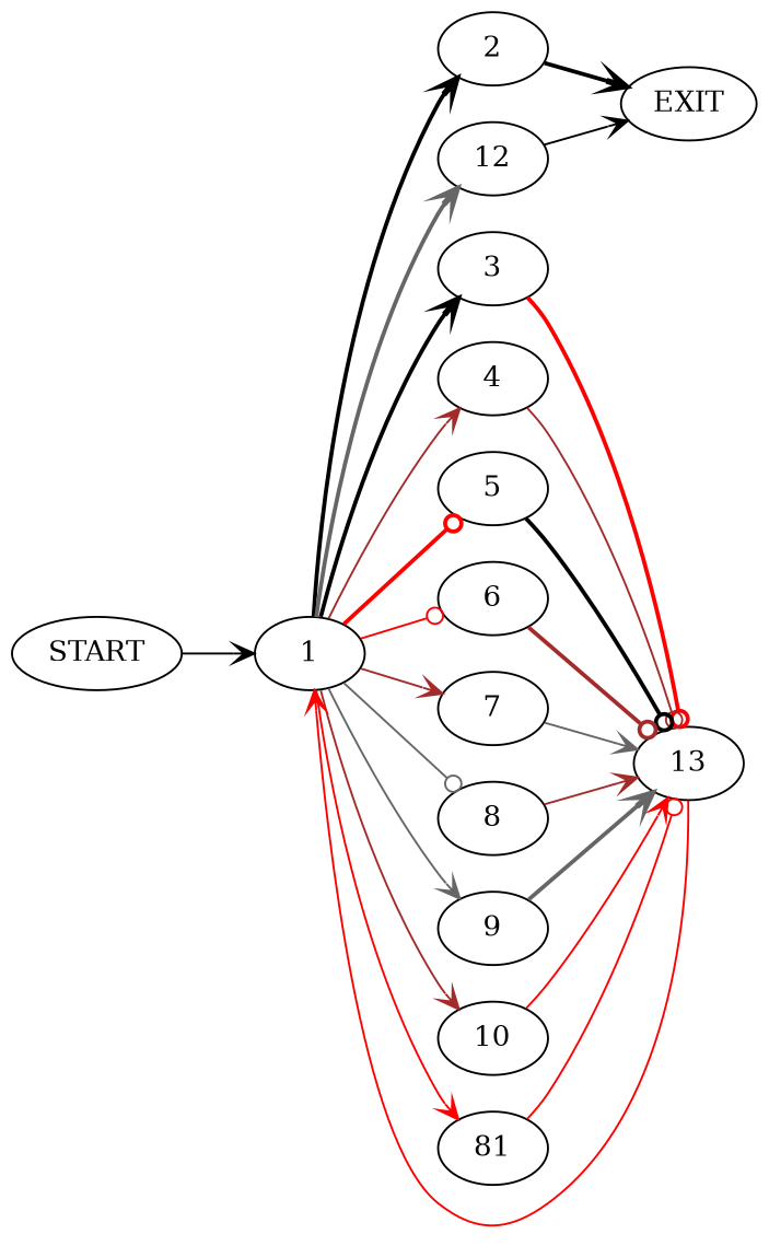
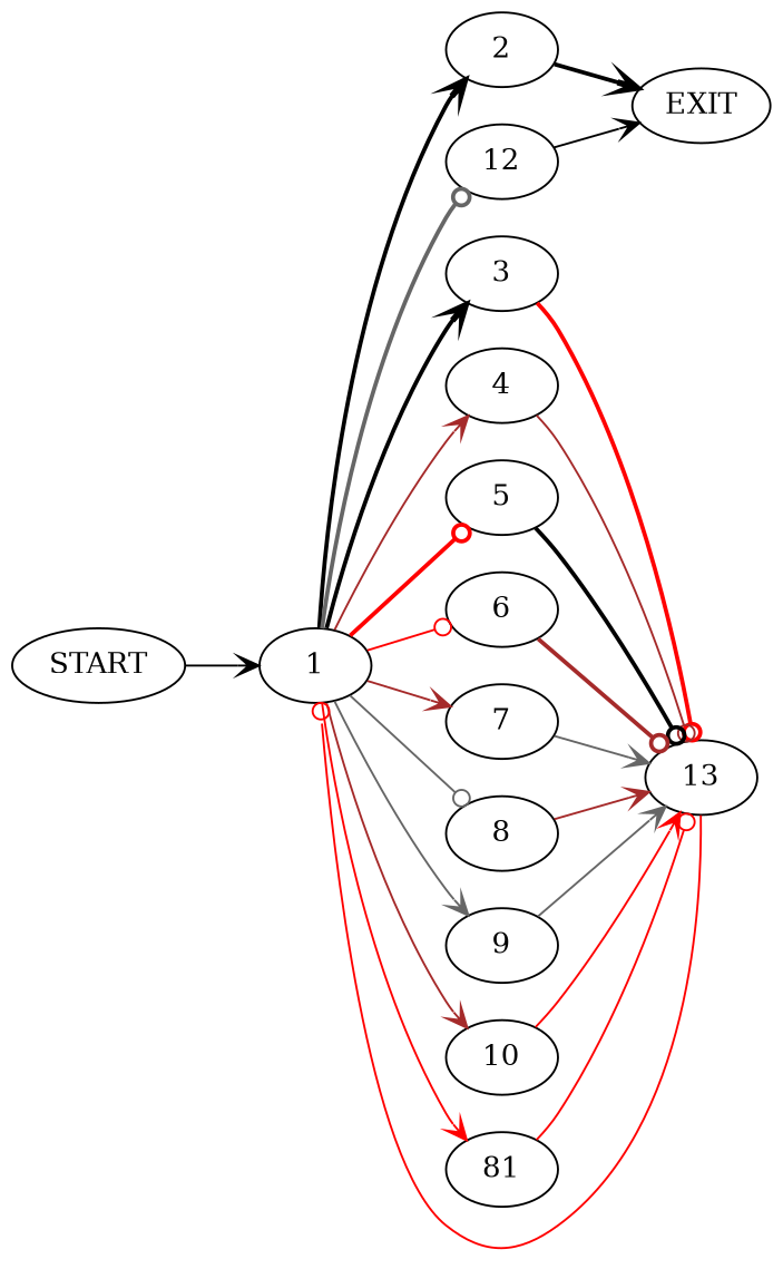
  digraph {
    fontname="DejaVu Serif"
    rankdir=LR
    node [fontname="DejaVu Serif"]
    edge [arrowhead=vee color=red fontname="DejaVu Serif" style=solid]
    n1 [label=START]
    1
    2
    3
    4
    5
    6
    7
    8
    9
    10
    n12 [label=81]
    12
    n14 [label=EXIT]
    13
    n1 -> 1 [color=black]
    1 -> 2 [color=black style=bold]
    1 -> 3 [color=black style=bold]
    1 -> 4 [color=brown]
    1 -> 5 [arrowhead=odot style=bold]
    1 -> 6 [arrowhead=odot]
    1 -> 7 [color=brown]
    1 -> 8 [arrowhead=odot color=gray40]
    1 -> 9 [color=gray40]
    1 -> 10 [color=brown]
    1 -> n12
-   1 -> 12 [color=gray40 style=bold]
+   1 -> 12 [arrowhead=odot color=gray40 style=bold]
    2 -> n14 [color=black style=bold]
    3 -> 13 [arrowhead=odot style=bold]
    4 -> 13 [arrowhead=odot color=brown]
    5 -> 13 [arrowhead=odot color=black style=bold]
    6 -> 13 [arrowhead=odot color=brown style=bold]
    7 -> 13 [color=gray40]
    8 -> 13 [color=brown]
-   9 -> 13 [color=gray40 style=bold]
+   9 -> 13 [color=gray40]
    10 -> 13
    n12 -> 13 [arrowhead=odot]
    12 -> n14 [color=black]
-   13 -> 1
+   13 -> 1 [arrowhead=odot]
  }
